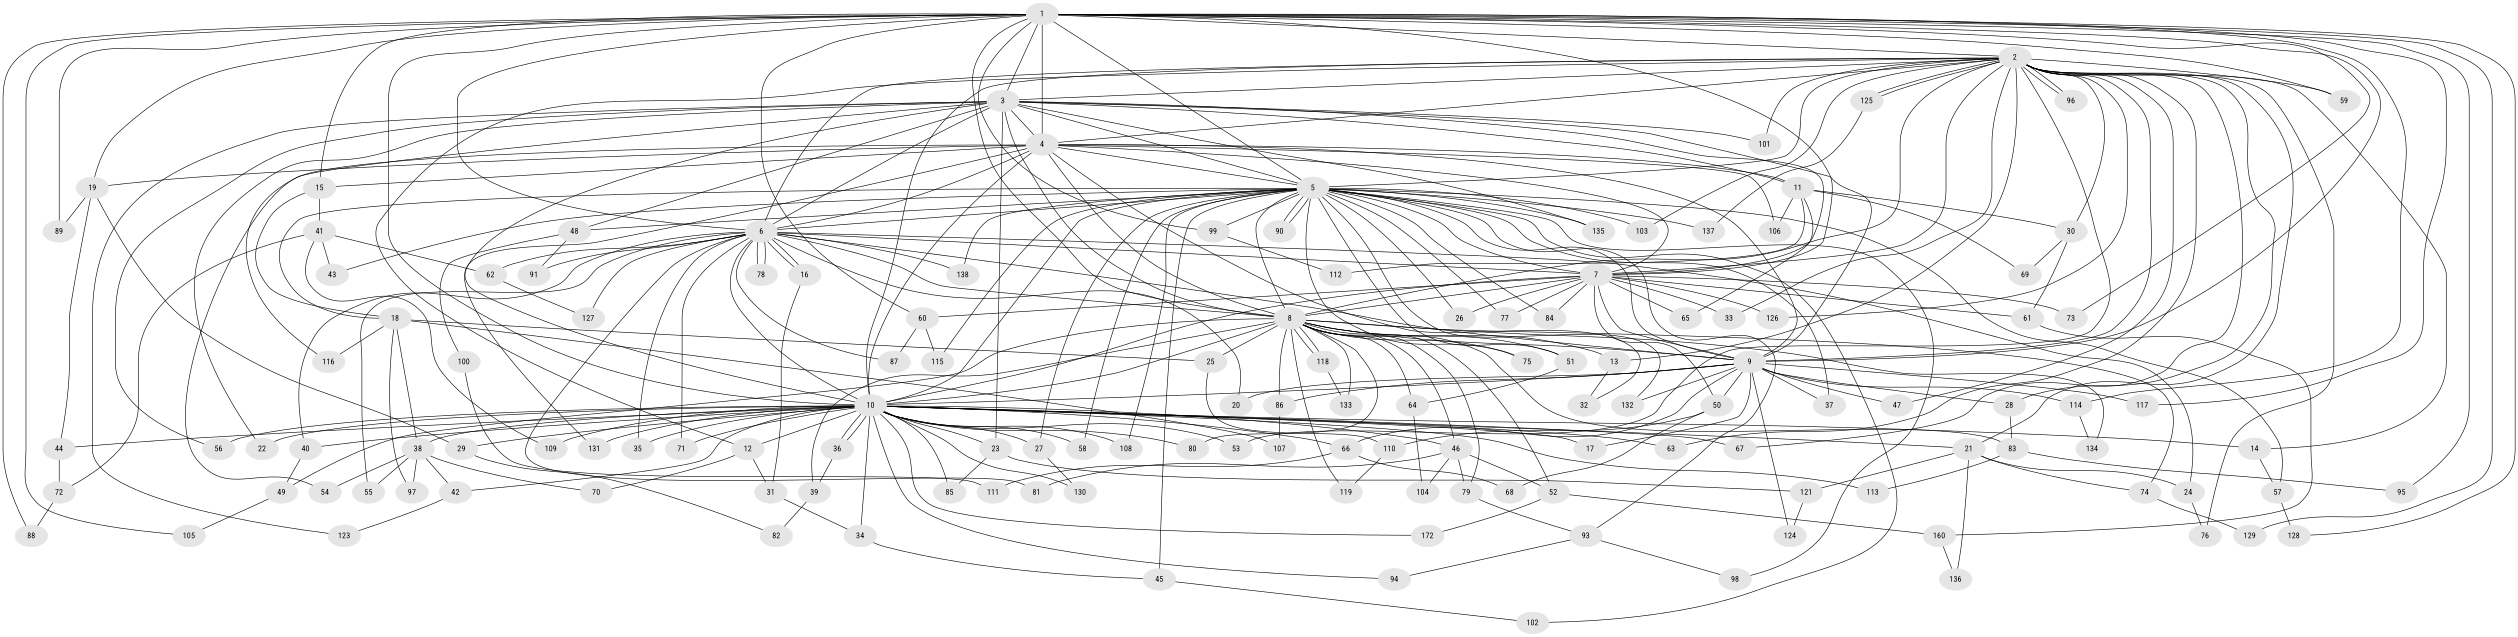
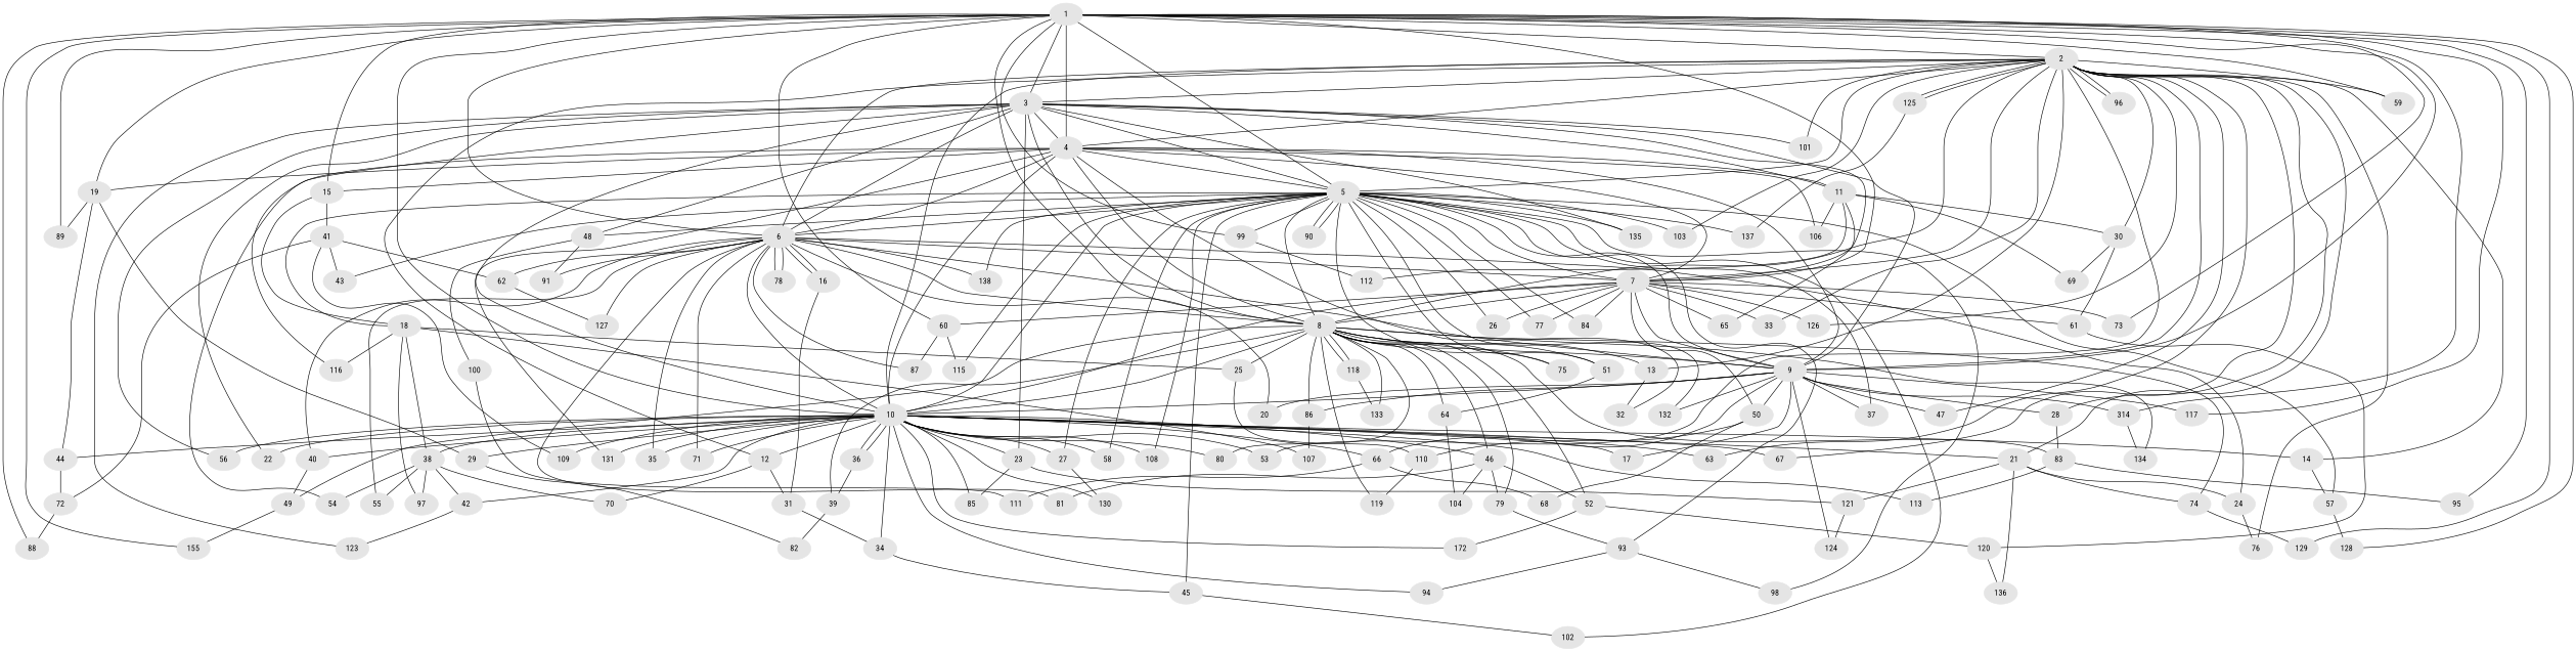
  graph {
    fontname="Roboto Condensed"
    node [color=gray90 fontname="Roboto Condensed" style=filled]
    edge [fontname="Roboto Condensed"]
    1
    2
    3
    4
    5
    6
    7
    8
    9
    10
    15
    19
    59
    60
    73
    88
    89
    95
    99
-   105
-   114
+   105 [label=155]
+   114 [label=314]
    117
    128
    129
    12
    13
    14
    21
    28
    30
    33
    47
    53
    63
    67
    76
    96
    101
    103
    125
    126
    11
    22
    23
    48
    56
    116
    123
    135
    32
    54
    106
    131
    18
    26
    27
    37
    43
    45
    51
    57
    58
    75
    77
    84
    90
    93
    98
    102
    108
    115
    132
    137
    138
    16
    20
    24
    35
    40
    55
    62
    71
    78
    81
    87
    91
    127
    50
    61
    65
    25
    39
    46
    49
    52
    64
    74
    79
    80
    83
    86
    118
    119
    133
    134
    17
    66
    124
    29
    34
    36
    38
    42
    44
    85
    94
    109
    113
    n119 [label=172]
    130
    41
    112
    31
    70
    121
    136
    69
    100
    72
    97
    107
    110
    68
-   120 [label=160]
+   120
    82
    104
    111
    1 -- 2
    1 -- 3
    1 -- 4
    1 -- 5
    1 -- 6
    1 -- 7
    1 -- 8
    1 -- 9
    1 -- 10
    1 -- 15
    1 -- 19
    1 -- 59
    1 -- 60
    1 -- 73
    1 -- 88
    1 -- 89
    1 -- 95
    1 -- 99
    1 -- 105
    1 -- 114
    1 -- 117
    1 -- 128
    1 -- 129
    2 -- 3
    2 -- 4
    2 -- 5
    2 -- 6
    2 -- 7
    2 -- 8
    2 -- 9
    2 -- 10
    2 -- 59
    2 -- 12
    2 -- 13
    2 -- 14
    2 -- 21
    2 -- 28
    2 -- 30
    2 -- 33
    2 -- 47
    2 -- 53
    2 -- 63
    2 -- 67
    2 -- 76
    2 -- 96
    2 -- 96
    2 -- 101
    2 -- 103
    2 -- 125
    2 -- 125
    2 -- 126
    3 -- 4
    3 -- 5
    3 -- 6
    3 -- 7
    3 -- 8
    3 -- 9
    3 -- 10
    3 -- 101
    3 -- 11
    3 -- 22
    3 -- 23
    3 -- 48
    3 -- 56
    3 -- 116
    3 -- 123
    3 -- 135
    4 -- 5
    4 -- 6
    4 -- 7
    4 -- 8
    4 -- 9
    4 -- 10
    4 -- 15
    4 -- 19
    4 -- 11
    4 -- 32
    4 -- 54
    4 -- 106
    4 -- 131
    5 -- 6
    5 -- 7
    5 -- 8
    5 -- 9
    5 -- 10
    5 -- 99
    5 -- 103
    5 -- 48
    5 -- 135
    5 -- 18
    5 -- 26
    5 -- 27
    5 -- 37
    5 -- 43
    5 -- 45
    5 -- 51
    5 -- 57
    5 -- 58
    5 -- 75
    5 -- 77
    5 -- 84
    5 -- 90
    5 -- 90
    5 -- 93
    5 -- 98
    5 -- 102
    5 -- 108
    5 -- 115
    5 -- 132
    5 -- 137
    5 -- 138
    6 -- 7
    6 -- 8
    6 -- 9
    6 -- 10
    6 -- 138
    6 -- 16
    6 -- 16
    6 -- 20
    6 -- 24
    6 -- 35
    6 -- 40
    6 -- 55
    6 -- 62
    6 -- 71
    6 -- 78
    6 -- 78
    6 -- 81
    6 -- 87
    6 -- 91
    6 -- 127
    7 -- 8
    7 -- 9
    7 -- 10
    7 -- 60
    7 -- 73
    7 -- 33
    7 -- 126
    7 -- 26
    7 -- 77
    7 -- 84
    7 -- 50
    7 -- 61
    7 -- 65
    8 -- 9
    8 -- 10
    8 -- 13
    8 -- 51
    8 -- 75
    8 -- 25
    8 -- 39
    8 -- 46
    8 -- 49
    8 -- 52
    8 -- 64
    8 -- 74
    8 -- 79
    8 -- 80
    8 -- 83
    8 -- 86
    8 -- 118
    8 -- 118
    8 -- 119
    8 -- 133
    8 -- 134
    9 -- 10
    9 -- 114
    9 -- 117
    9 -- 28
    9 -- 47
    9 -- 37
    9 -- 132
    9 -- 20
    9 -- 50
    9 -- 86
    9 -- 17
    9 -- 66
    9 -- 124
    10 -- 12
    10 -- 14
    10 -- 21
    10 -- 53
    10 -- 63
    10 -- 67
    10 -- 22
    10 -- 23
    10 -- 56
    10 -- 131
    10 -- 27
    10 -- 58
    10 -- 108
    10 -- 35
    10 -- 40
    10 -- 71
    10 -- 46
    10 -- 80
    10 -- 17
    10 -- 66
    10 -- 29
    10 -- 34
    10 -- 36
    10 -- 36
    10 -- 38
    10 -- 42
    10 -- 44
    10 -- 85
    10 -- 94
    10 -- 109
    10 -- 113
    10 -- n119
    10 -- 130
    15 -- 18
    15 -- 41
    19 -- 89
    19 -- 29
    19 -- 44
    60 -- 115
    60 -- 87
    99 -- 112
    114 -- 134
    12 -- 31
    12 -- 70
    13 -- 32
    14 -- 57
    21 -- 24
    21 -- 74
    21 -- 121
    21 -- 136
    28 -- 83
    30 -- 61
    30 -- 69
    125 -- 137
    11 -- 30
    11 -- 106
    11 -- 65
    11 -- 112
    11 -- 69
    23 -- 85
    23 -- 121
    48 -- 91
    48 -- 100
    18 -- 116
    18 -- 25
    18 -- 38
    18 -- 97
    18 -- 107
    27 -- 130
    45 -- 102
    51 -- 64
    57 -- 128
    93 -- 98
    93 -- 94
    16 -- 31
    24 -- 76
    40 -- 49
    62 -- 127
    50 -- 110
    50 -- 68
    61 -- 120
    25 -- 110
    39 -- 82
    46 -- 81
    46 -- 52
    46 -- 79
    46 -- 104
    49 -- 105
    52 -- n119
    52 -- 120
    64 -- 104
    74 -- 129
    79 -- 93
    83 -- 95
    83 -- 113
    86 -- 107
    118 -- 133
    66 -- 68
    66 -- 111
    29 -- 82
    34 -- 45
    36 -- 39
    38 -- 54
    38 -- 55
    38 -- 42
    38 -- 70
    38 -- 97
    42 -- 123
    44 -- 72
    41 -- 43
    41 -- 62
    41 -- 109
    41 -- 72
    31 -- 34
    121 -- 124
    100 -- 111
    72 -- 88
    110 -- 119
    120 -- 136
  }
